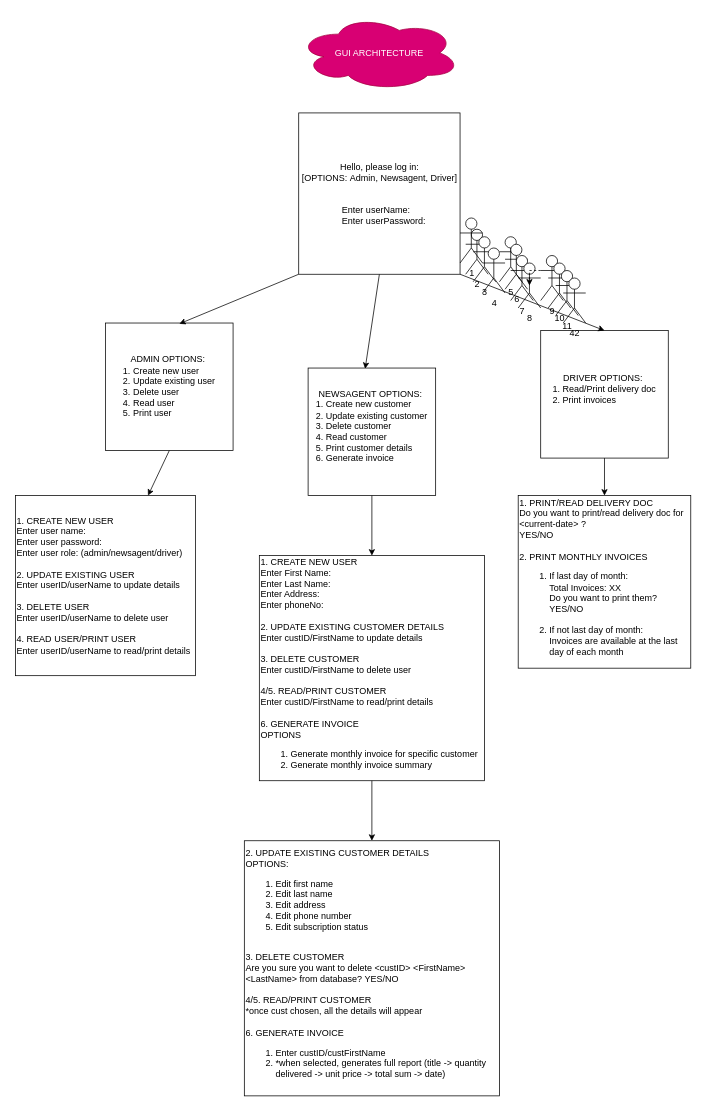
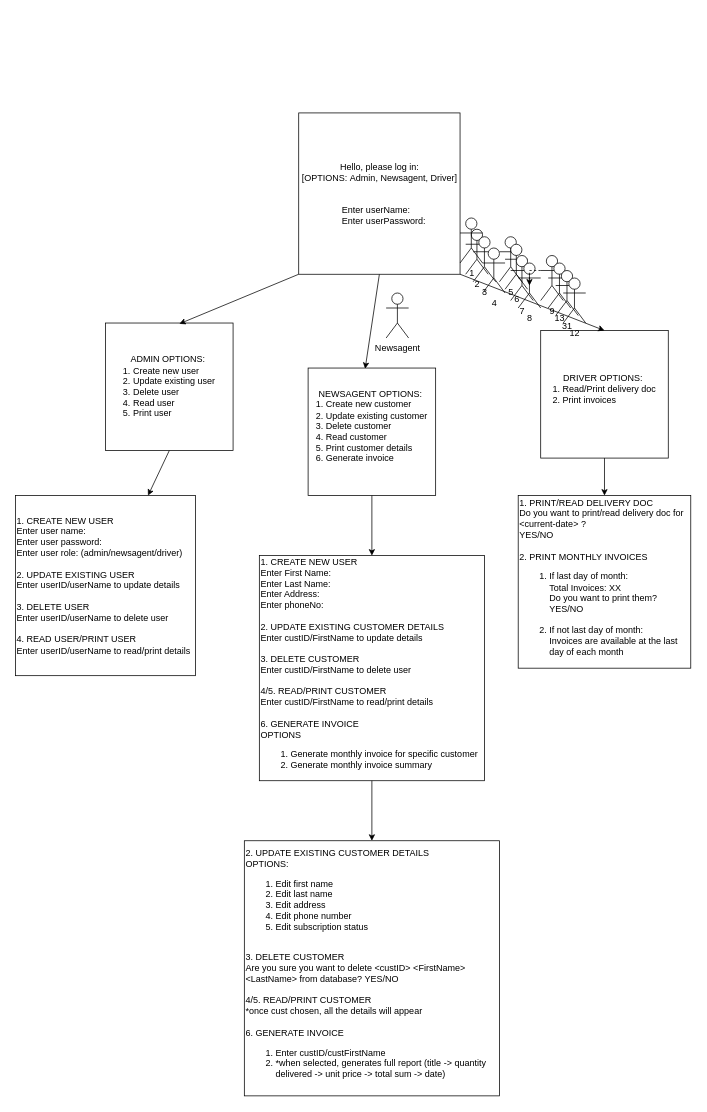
  <mxCell id="0" />
  <mxCell id="1" parent="0" />
  <mxCell id="2" value="ADMIN OPTIONS:&amp;nbsp;&lt;br&gt;&lt;div style=&quot;text-align: left;&quot;&gt;&lt;span style=&quot;background-color: initial;&quot;&gt;1. Create new user&amp;nbsp;&lt;br&gt;&lt;/span&gt;&lt;/div&gt;&lt;div style=&quot;text-align: left;&quot;&gt;&lt;span style=&quot;background-color: initial;&quot;&gt;2. Update existing user&lt;/span&gt;&lt;/div&gt;&lt;div style=&quot;text-align: left;&quot;&gt;&lt;span style=&quot;background-color: initial;&quot;&gt;3. Delete user&amp;nbsp;&lt;/span&gt;&lt;/div&gt;&lt;div style=&quot;text-align: left;&quot;&gt;&lt;span style=&quot;background-color: initial;&quot;&gt;4. Read user&lt;/span&gt;&lt;/div&gt;&lt;div style=&quot;text-align: left;&quot;&gt;5. Print user&lt;/div&gt;" style="whiteSpace=wrap;html=1;aspect=fixed;" vertex="1" parent="1"><mxGeometry x="140" y="430" width="170" height="170" as="geometry" /></mxCell>
  <mxCell id="3" value="NEWSAGENT OPTIONS:&amp;nbsp;&lt;br&gt;&lt;div style=&quot;text-align: left;&quot;&gt;&lt;span style=&quot;background-color: initial;&quot;&gt;1. Create new customer&lt;br&gt;&lt;/span&gt;&lt;/div&gt;&lt;div style=&quot;text-align: left;&quot;&gt;&lt;span style=&quot;background-color: initial;&quot;&gt;2. Update existing customer&lt;/span&gt;&lt;/div&gt;&lt;div style=&quot;text-align: left;&quot;&gt;&lt;span style=&quot;background-color: initial;&quot;&gt;3. Delete customer&lt;/span&gt;&lt;/div&gt;&lt;div style=&quot;text-align: left;&quot;&gt;&lt;span style=&quot;background-color: initial;&quot;&gt;4. Read customer&lt;/span&gt;&lt;/div&gt;&lt;div style=&quot;text-align: left;&quot;&gt;&lt;span style=&quot;background-color: initial;&quot;&gt;5. Print customer details&lt;/span&gt;&lt;/div&gt;&lt;div style=&quot;text-align: left;&quot;&gt;&lt;span style=&quot;background-color: initial;&quot;&gt;6. Generate invoice&lt;/span&gt;&lt;/div&gt;&lt;div style=&quot;text-align: left;&quot;&gt;&lt;span style=&quot;background-color: initial;&quot;&gt;&lt;br&gt;&lt;/span&gt;&lt;/div&gt;" style="whiteSpace=wrap;html=1;aspect=fixed;" vertex="1" parent="1"><mxGeometry x="410" y="490" width="170" height="170" as="geometry" /></mxCell>
  <mxCell id="4" value="1. CREATE NEW USER&lt;br&gt;Enter user name:&amp;nbsp;&lt;br&gt;Enter user password:&amp;nbsp;&lt;br&gt;Enter user role: (admin/newsagent/driver)&lt;br&gt;&lt;br&gt;2. UPDATE EXISTING USER&lt;br&gt;Enter userID/userName to update details&lt;br&gt;&lt;br&gt;3. DELETE USER&amp;nbsp;&lt;br&gt;Enter userID/userName to delete user&amp;nbsp;&lt;br&gt;&lt;br&gt;4. READ USER/PRINT USER&lt;br&gt;Enter userID/userName to read/print details" style="whiteSpace=wrap;html=1;aspect=fixed;align=left;" vertex="1" parent="1"><mxGeometry x="20" y="660" width="240" height="240" as="geometry" /></mxCell>
  <mxCell id="5" value="1. CREATE NEW USER&lt;br&gt;Enter First Name:&amp;nbsp;&lt;br&gt;Enter Last Name:&amp;nbsp;&lt;br&gt;Enter Address:&amp;nbsp;&lt;br&gt;Enter phoneNo:&amp;nbsp;&lt;br&gt;&lt;br&gt;2. UPDATE EXISTING CUSTOMER DETAILS&lt;br&gt;Enter custID/FirstName to update details&lt;br&gt;&lt;br&gt;3. DELETE CUSTOMER&lt;br&gt;Enter custID/FirstName&amp;nbsp;to delete user&amp;nbsp;&lt;br&gt;&lt;br&gt;4/5. READ/PRINT CUSTOMER&lt;br&gt;Enter custID/FirstName&amp;nbsp;to read/print details&lt;br&gt;&lt;br&gt;6. GENERATE INVOICE&amp;nbsp;&lt;br&gt;OPTIONS&lt;br&gt;&lt;ol&gt;&lt;li&gt;Generate monthly invoice for specific customer&lt;/li&gt;&lt;li&gt;Generate monthly invoice summary&lt;span style=&quot;white-space: pre;&quot;&gt;&#09;&lt;/span&gt;&lt;/li&gt;&lt;/ol&gt;" style="whiteSpace=wrap;html=1;aspect=fixed;align=left;" vertex="1" parent="1"><mxGeometry x="345" y="740" width="300" height="300" as="geometry" /></mxCell>
  <mxCell id="6" value="2. UPDATE EXISTING CUSTOMER DETAILS&lt;br&gt;OPTIONS:&amp;nbsp;&lt;br&gt;&lt;ol&gt;&lt;li&gt;Edit first name&lt;/li&gt;&lt;li&gt;Edit last name&lt;/li&gt;&lt;li&gt;Edit address&lt;/li&gt;&lt;li&gt;Edit phone number&lt;/li&gt;&lt;li&gt;Edit subscription status&lt;/li&gt;&lt;/ol&gt;&lt;div&gt;&lt;br&gt;&lt;/div&gt;&lt;div&gt;3. DELETE CUSTOMER&lt;/div&gt;&lt;div&gt;Are you sure you want to delete &amp;lt;custID&amp;gt; &amp;lt;FirstName&amp;gt; &amp;lt;LastName&amp;gt; from database? YES/NO&amp;nbsp;&lt;/div&gt;&lt;div&gt;&lt;br&gt;&lt;/div&gt;&lt;div&gt;4/5. READ/PRINT CUSTOMER&lt;/div&gt;&lt;div&gt;*once cust chosen, all the details will appear&lt;/div&gt;&lt;div&gt;&lt;br&gt;&lt;/div&gt;&lt;div&gt;6. GENERATE INVOICE&lt;/div&gt;&lt;div&gt;&lt;ol&gt;&lt;li&gt;Enter custID/custFirstName&amp;nbsp;&lt;/li&gt;&lt;li&gt;*when selected, generates full report (title -&amp;gt; quantity delivered -&amp;gt; unit price -&amp;gt; total sum -&amp;gt; date)&lt;span style=&quot;white-space: pre;&quot;&gt;&#09;&lt;/span&gt;&lt;/li&gt;&lt;/ol&gt;&lt;/div&gt;" style="whiteSpace=wrap;html=1;aspect=fixed;align=left;" vertex="1" parent="1"><mxGeometry x="325" y="1120" width="340" height="340" as="geometry" /></mxCell>
  <mxCell id="7" value="" style="endArrow=classic;html=1;rounded=0;exitX=0;exitY=1;exitDx=0;exitDy=0;entryX=0.579;entryY=0.006;entryDx=0;entryDy=0;entryPerimeter=0;" edge="1" parent="1" source="13" target="2"><mxGeometry width="50" height="50" relative="1" as="geometry"><mxPoint x="420" y="515" as="sourcePoint" /><mxPoint x="480" y="620" as="targetPoint" /><Array as="points" /></mxGeometry></mxCell>
  <mxCell id="8" value="" style="endArrow=classic;html=1;rounded=0;exitX=0.5;exitY=1;exitDx=0;exitDy=0;entryX=0.447;entryY=0.006;entryDx=0;entryDy=0;entryPerimeter=0;" edge="1" parent="1" source="13" target="3"><mxGeometry width="50" height="50" relative="1" as="geometry"><mxPoint x="505" y="600" as="sourcePoint" /><mxPoint x="480" y="620" as="targetPoint" /></mxGeometry></mxCell>
  <mxCell id="9" value="" style="endArrow=classic;html=1;rounded=0;exitX=0.5;exitY=1;exitDx=0;exitDy=0;" edge="1" parent="1" source="2" target="4"><mxGeometry width="50" height="50" relative="1" as="geometry"><mxPoint x="410" y="870" as="sourcePoint" /><mxPoint x="460" y="820" as="targetPoint" /></mxGeometry></mxCell>
  <mxCell id="10" value="" style="endArrow=classic;html=1;rounded=0;exitX=0.5;exitY=1;exitDx=0;exitDy=0;entryX=0.5;entryY=0;entryDx=0;entryDy=0;" edge="1" parent="1" source="3" target="5"><mxGeometry width="50" height="50" relative="1" as="geometry"><mxPoint x="680" y="870" as="sourcePoint" /><mxPoint x="730" y="820" as="targetPoint" /></mxGeometry></mxCell>
  <mxCell id="11" value="" style="endArrow=classic;html=1;rounded=0;exitX=0.5;exitY=1;exitDx=0;exitDy=0;entryX=0.5;entryY=0;entryDx=0;entryDy=0;" edge="1" parent="1" source="5" target="6"><mxGeometry width="50" height="50" relative="1" as="geometry"><mxPoint x="680" y="1370" as="sourcePoint" /><mxPoint x="730" y="1320" as="targetPoint" /></mxGeometry></mxCell>
  <mxCell id="12" value="DRIVER OPTIONS:&amp;nbsp;&lt;br&gt;&lt;div style=&quot;text-align: left;&quot;&gt;1. Read/Print&lt;span style=&quot;background-color: initial;&quot;&gt;&amp;nbsp;delivery doc&lt;/span&gt;&lt;/div&gt;&lt;div style=&quot;text-align: left;&quot;&gt;2. Print invoices&lt;/div&gt;&lt;div style=&quot;text-align: left;&quot;&gt;&lt;span style=&quot;background-color: initial;&quot;&gt;&lt;br&gt;&lt;/span&gt;&lt;/div&gt;" style="whiteSpace=wrap;html=1;aspect=fixed;" vertex="1" parent="1"><mxGeometry x="720" y="440" width="170" height="170" as="geometry" /></mxCell>
  <mxCell id="13" value="Hello, please log in:&lt;br&gt;&lt;div style=&quot;text-align: left;&quot;&gt;&lt;span style=&quot;background-color: initial;&quot;&gt;[OPTIONS:&amp;nbsp;&lt;/span&gt;&lt;span style=&quot;background-color: initial;&quot;&gt;Admin,&amp;nbsp;&lt;/span&gt;&lt;span style=&quot;background-color: initial;&quot;&gt;Newsagent,&amp;nbsp;&lt;/span&gt;&lt;span style=&quot;background-color: initial;&quot;&gt;Driver]&lt;/span&gt;&lt;/div&gt;&lt;br&gt;&lt;br&gt;&lt;div style=&quot;text-align: left;&quot;&gt;&lt;span style=&quot;background-color: initial;&quot;&gt;&lt;span style=&quot;white-space: pre;&quot;&gt;&#09;&lt;/span&gt;&lt;span style=&quot;white-space: pre;&quot;&gt;&#09;&lt;/span&gt;Enter userName:&amp;nbsp;&lt;/span&gt;&lt;/div&gt;&lt;div style=&quot;text-align: left;&quot;&gt;&lt;span style=&quot;background-color: initial;&quot;&gt;&lt;span style=&quot;white-space: pre;&quot;&gt;&#09;&lt;/span&gt;&lt;span style=&quot;white-space: pre;&quot;&gt;&#09;&lt;/span&gt;Enter userPassword:&amp;nbsp;&lt;/span&gt;&lt;/div&gt;" style="whiteSpace=wrap;html=1;aspect=fixed;" vertex="1" parent="1"><mxGeometry x="397.5" y="150" width="215" height="215" as="geometry" /></mxCell>
  <mxCell id="14" value="" style="endArrow=classic;html=1;rounded=0;exitX=1;exitY=1;exitDx=0;exitDy=0;entryX=0.5;entryY=0;entryDx=0;entryDy=0;" edge="1" parent="1" source="13" target="12"><mxGeometry width="50" height="50" relative="1" as="geometry"><mxPoint x="515" y="375" as="sourcePoint" /><mxPoint x="516" y="661" as="targetPoint" /></mxGeometry></mxCell>
  <mxCell id="15" value="1. PRINT/READ DELIVERY DOC&lt;br&gt;Do you want to print/read delivery doc for &amp;lt;current-date&amp;gt; ? &lt;br&gt;YES/NO&amp;nbsp;&lt;br&gt;&lt;br&gt;2. PRINT MONTHLY INVOICES&lt;br&gt;&lt;ol&gt;&lt;li&gt;If last day of month:&lt;br&gt;Total Invoices: XX&lt;br&gt;Do you want to print them?&amp;nbsp;&lt;br&gt;YES/NO&lt;br&gt;&lt;br&gt;&lt;/li&gt;&lt;li&gt;If not last day of month:&lt;br&gt;Invoices are available at the last day of each month&lt;/li&gt;&lt;/ol&gt;" style="whiteSpace=wrap;html=1;aspect=fixed;align=left;" vertex="1" parent="1"><mxGeometry x="690" y="660" width="230" height="230" as="geometry" /></mxCell>
  <mxCell id="16" value="" style="endArrow=classic;html=1;rounded=0;exitX=0.5;exitY=1;exitDx=0;exitDy=0;entryX=0.5;entryY=0;entryDx=0;entryDy=0;" edge="1" parent="1" source="12" target="15"><mxGeometry width="50" height="50" relative="1" as="geometry"><mxPoint x="670" y="570" as="sourcePoint" /><mxPoint x="720" y="520" as="targetPoint" /></mxGeometry></mxCell>
- <mxCell id="17" value="GUI ARCHITECTURE" style="ellipse;shape=cloud;whiteSpace=wrap;html=1;fillColor=#d80073;strokeColor=#A50040;fontColor=#ffffff;" vertex="1" parent="1"><mxGeometry x="396.5" y="20" width="216" height="100" as="geometry" /></mxCell>
+ <mxCell id="18" value="Newsagent" style="shape=umlActor;verticalLabelPosition=bottom;verticalAlign=top;html=1;outlineConnect=0;" vertex="1" parent="1"><mxGeometry x="514" y="390" width="30" height="60" as="geometry" /></mxCell>
  <mxCell id="19" value="2" style="shape=umlActor;verticalLabelPosition=bottom;verticalAlign=top;html=1;outlineConnect=0;" vertex="1" parent="1"><mxGeometry x="620" y="305" width="30" height="60" as="geometry" /></mxCell>
  <mxCell id="20" value="3" style="shape=umlActor;verticalLabelPosition=bottom;verticalAlign=top;html=1;outlineConnect=0;" vertex="1" parent="1"><mxGeometry x="630" y="315" width="30" height="60" as="geometry" /></mxCell>
  <mxCell id="21" value="4" style="shape=umlActor;verticalLabelPosition=bottom;verticalAlign=top;html=1;outlineConnect=0;" vertex="1" parent="1"><mxGeometry x="642.5" y="330" width="30" height="60" as="geometry" /></mxCell>
  <mxCell id="22" value="5" style="shape=umlActor;verticalLabelPosition=bottom;verticalAlign=top;html=1;outlineConnect=0;" vertex="1" parent="1"><mxGeometry x="665" y="315" width="30" height="60" as="geometry" /></mxCell>
  <mxCell id="23" value="6" style="shape=umlActor;verticalLabelPosition=bottom;verticalAlign=top;html=1;outlineConnect=0;" vertex="1" parent="1"><mxGeometry x="672.5" y="325" width="30" height="60" as="geometry" /></mxCell>
  <mxCell id="24" value="7" style="shape=umlActor;verticalLabelPosition=bottom;verticalAlign=top;html=1;outlineConnect=0;" vertex="1" parent="1"><mxGeometry x="680" y="340" width="30" height="60" as="geometry" /></mxCell>
  <mxCell id="25" value="8" style="shape=umlActor;verticalLabelPosition=bottom;verticalAlign=top;html=1;outlineConnect=0;" vertex="1" parent="1"><mxGeometry x="690" y="350" width="30" height="60" as="geometry" /></mxCell>
  <mxCell id="26" value="9" style="shape=umlActor;verticalLabelPosition=bottom;verticalAlign=top;html=1;outlineConnect=0;" vertex="1" parent="1"><mxGeometry x="720" y="340" width="30" height="60" as="geometry" /></mxCell>
  <mxCell id="27" style="edgeStyle=orthogonalEdgeStyle;rounded=0;orthogonalLoop=1;jettySize=auto;html=1;exitX=0;exitY=0.333;exitDx=0;exitDy=0;exitPerimeter=0;entryX=0.5;entryY=0.5;entryDx=0;entryDy=0;entryPerimeter=0;dashed=1;" edge="1" parent="1" source="26" target="25"><mxGeometry relative="1" as="geometry" /></mxCell>
- <mxCell id="28" value="10" style="shape=umlActor;verticalLabelPosition=bottom;verticalAlign=top;html=1;outlineConnect=0;" vertex="1" parent="1"><mxGeometry x="730" y="350" width="30" height="60" as="geometry" /></mxCell>
+ <mxCell id="28" value="13" style="shape=umlActor;verticalLabelPosition=bottom;verticalAlign=top;html=1;outlineConnect=0;" vertex="1" parent="1"><mxGeometry x="730" y="350" width="30" height="60" as="geometry" /></mxCell>
  <mxCell id="29" value="1" style="shape=umlActor;verticalLabelPosition=bottom;verticalAlign=top;html=1;outlineConnect=0;" vertex="1" parent="1"><mxGeometry x="612.5" y="290" width="30" height="60" as="geometry" /></mxCell>
- <mxCell id="30" value="11" style="shape=umlActor;verticalLabelPosition=bottom;verticalAlign=top;html=1;outlineConnect=0;" vertex="1" parent="1"><mxGeometry x="740" y="360" width="30" height="60" as="geometry" /></mxCell>
- <mxCell id="31" value="42" style="shape=umlActor;verticalLabelPosition=bottom;verticalAlign=top;html=1;outlineConnect=0;" vertex="1" parent="1"><mxGeometry x="750" y="370" width="30" height="60" as="geometry" /></mxCell>
+ <mxCell id="30" value="31" style="shape=umlActor;verticalLabelPosition=bottom;verticalAlign=top;html=1;outlineConnect=0;" vertex="1" parent="1"><mxGeometry x="740" y="360" width="30" height="60" as="geometry" /></mxCell>
+ <mxCell id="31" value="12" style="shape=umlActor;verticalLabelPosition=bottom;verticalAlign=top;html=1;outlineConnect=0;" vertex="1" parent="1"><mxGeometry x="750" y="370" width="30" height="60" as="geometry" /></mxCell>
